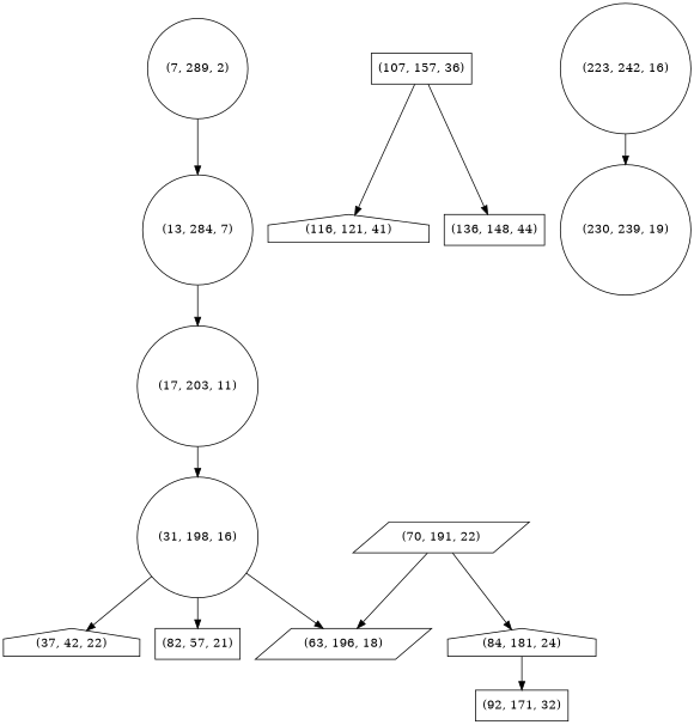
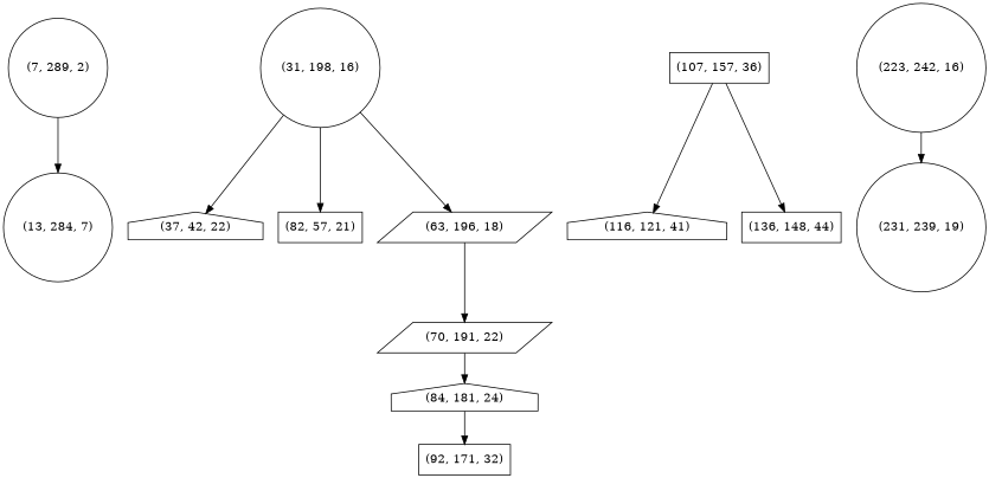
  digraph {
    node [shape=circle]
    "(7, 289, 2)"
    "(13, 284, 7)"
-   "(17, 203, 11)"
    "(31, 198, 16)"
    "(37, 42, 22)" [shape=house]
    n6 [label="(82, 57, 21)" shape=box]
    "(63, 196, 18)" [shape=parallelogram]
    "(70, 191, 22)" [shape=parallelogram]
    "(84, 181, 24)" [shape=house]
    "(92, 171, 32)" [shape=box]
    "(107, 157, 36)" [shape=box]
    "(116, 121, 41)" [shape=house]
    "(136, 148, 44)" [shape=box]
    "(223, 242, 16)"
-   "(230, 239, 19)"
+   "(230, 239, 19)" [label="(231, 239, 19)"]
    "(7, 289, 2)" -> "(13, 284, 7)"
-   "(13, 284, 7)" -> "(17, 203, 11)"
-   "(17, 203, 11)" -> "(31, 198, 16)"
    "(31, 198, 16)" -> "(37, 42, 22)"
    "(31, 198, 16)" -> n6
    "(31, 198, 16)" -> "(63, 196, 18)"
-   "(70, 191, 22)" -> "(63, 196, 18)"
+   "(63, 196, 18)" -> "(70, 191, 22)"
    "(70, 191, 22)" -> "(84, 181, 24)"
    "(84, 181, 24)" -> "(92, 171, 32)"
    "(107, 157, 36)" -> "(116, 121, 41)"
    "(107, 157, 36)" -> "(136, 148, 44)"
    "(223, 242, 16)" -> "(230, 239, 19)"
  }
